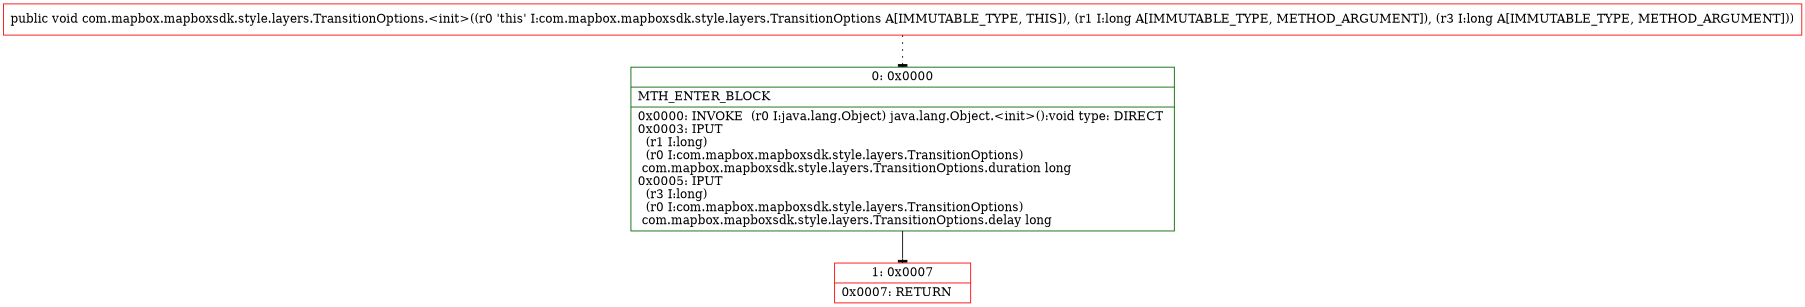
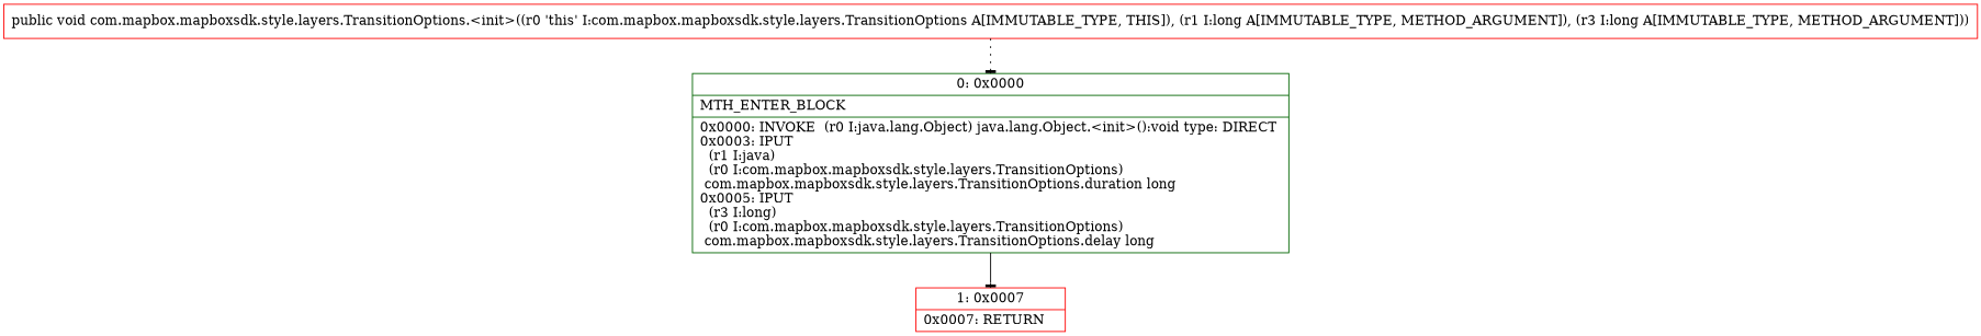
  digraph {
    node [shape=record color=red]
    edge [arrowhead=tee]
-   n1 [label="{0\:\ 0x0000|MTH_ENTER_BLOCK\l|0x0000: INVOKE  (r0 I:java.lang.Object) java.lang.Object.\<init\>():void type: DIRECT \l0x0003: IPUT  \l  (r1 I:long)\l  (r0 I:com.mapbox.mapboxsdk.style.layers.TransitionOptions)\l com.mapbox.mapboxsdk.style.layers.TransitionOptions.duration long \l0x0005: IPUT  \l  (r3 I:long)\l  (r0 I:com.mapbox.mapboxsdk.style.layers.TransitionOptions)\l com.mapbox.mapboxsdk.style.layers.TransitionOptions.delay long \l}" color=darkgreen]
+   n1 [label="{0\:\ 0x0000|MTH_ENTER_BLOCK\l|0x0000: INVOKE  (r0 I:java.lang.Object) java.lang.Object.\<init\>():void type: DIRECT \l0x0003: IPUT  \l  (r1 I:java)\l  (r0 I:com.mapbox.mapboxsdk.style.layers.TransitionOptions)\l com.mapbox.mapboxsdk.style.layers.TransitionOptions.duration long \l0x0005: IPUT  \l  (r3 I:long)\l  (r0 I:com.mapbox.mapboxsdk.style.layers.TransitionOptions)\l com.mapbox.mapboxsdk.style.layers.TransitionOptions.delay long \l}" color=darkgreen]
    n2 [label="{1\:\ 0x0007|0x0007: RETURN   \l}"]
    n3 [label="{public void com.mapbox.mapboxsdk.style.layers.TransitionOptions.\<init\>((r0 'this' I:com.mapbox.mapboxsdk.style.layers.TransitionOptions A[IMMUTABLE_TYPE, THIS]), (r1 I:long A[IMMUTABLE_TYPE, METHOD_ARGUMENT]), (r3 I:long A[IMMUTABLE_TYPE, METHOD_ARGUMENT])) }"]
    n1 -> n2 [style=solid]
    n3 -> n1 [style=dotted]
  }
